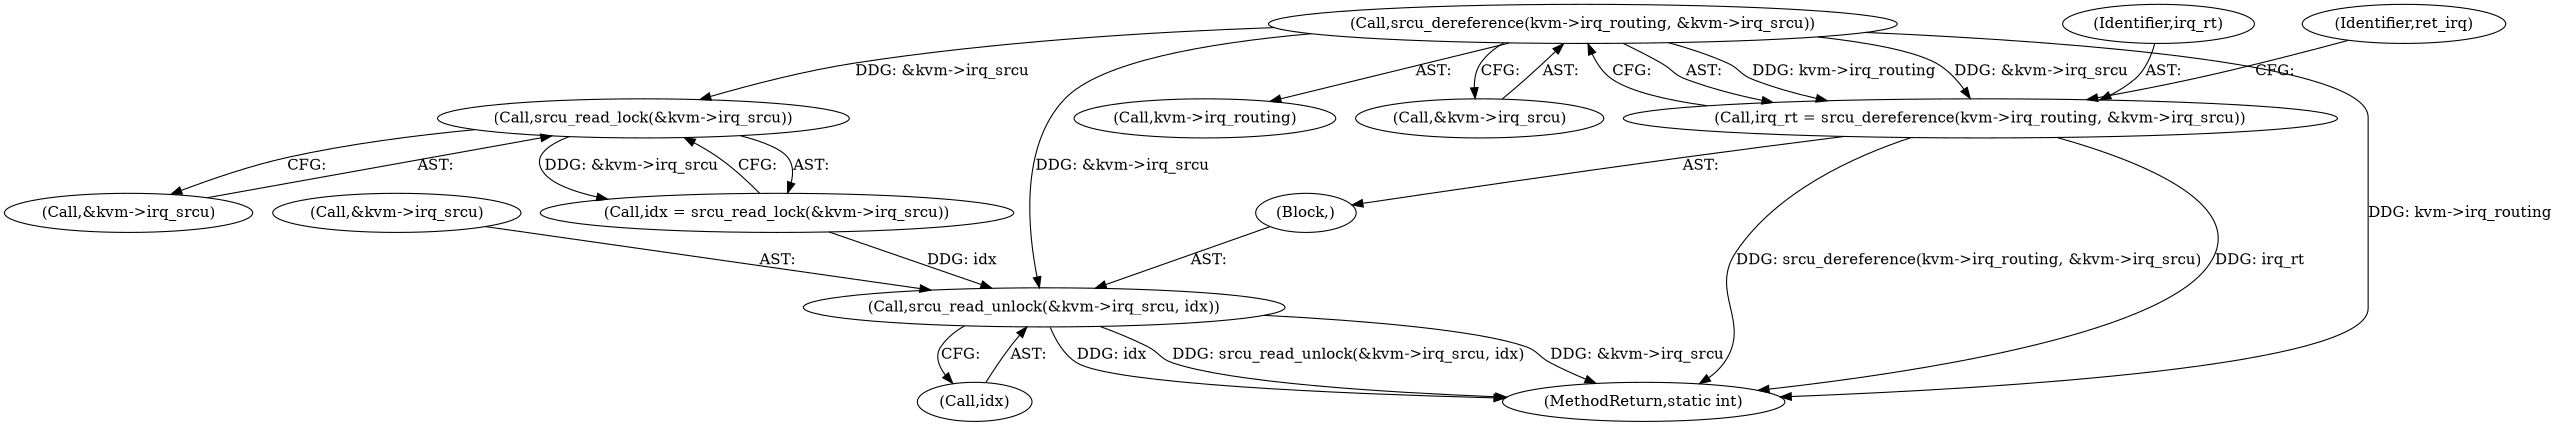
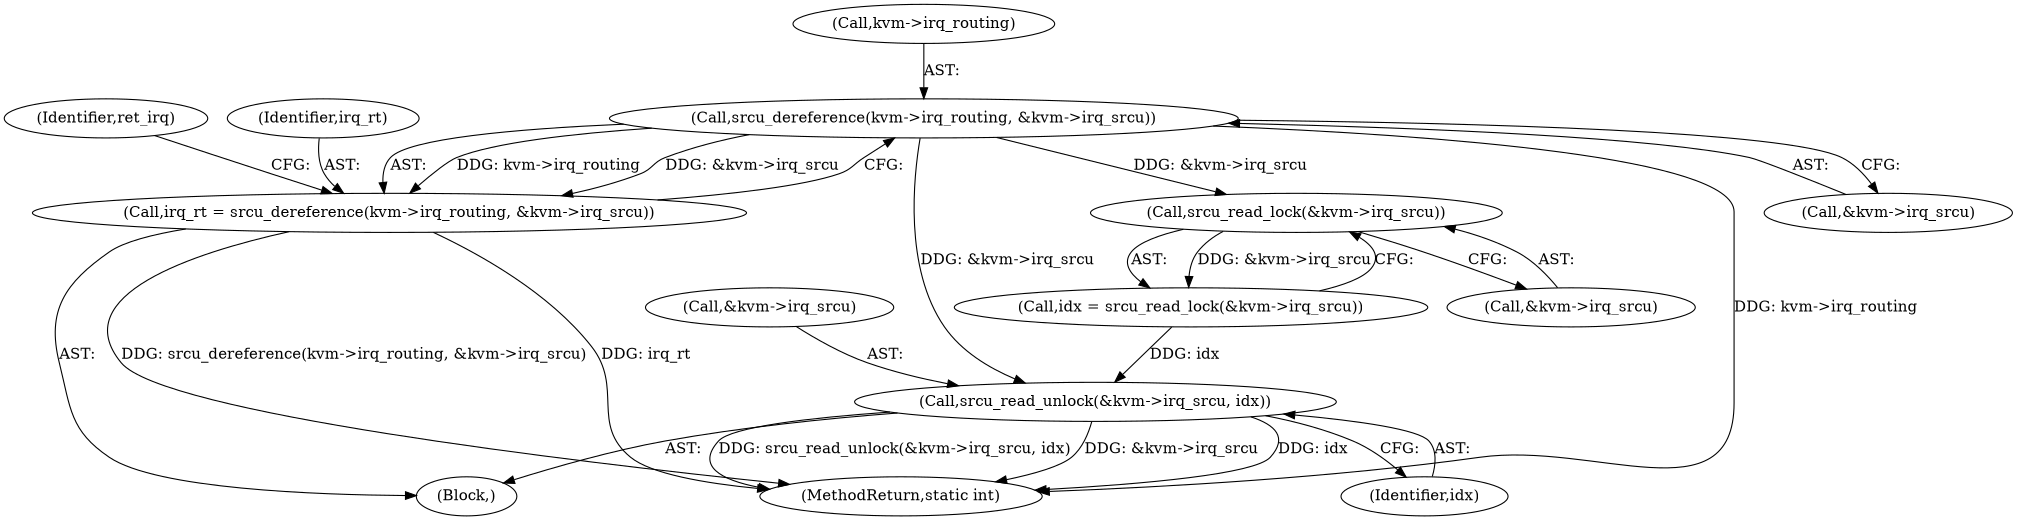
  digraph {
    n1 [label="(Call,srcu_dereference(kvm->irq_routing, &kvm->irq_srcu))"]
    n2 [label="(Call,irq_rt = srcu_dereference(kvm->irq_routing, &kvm->irq_srcu))"]
    n3 [label="(Call,srcu_read_unlock(&kvm->irq_srcu, idx))"]
    n4 [label="(Call,&kvm->irq_srcu)"]
    n5 [label="(MethodReturn,static int)"]
    n6 [label="(Call,srcu_read_lock(&kvm->irq_srcu))"]
    n7 [label="(Block,)"]
-   n8 [label="(Call,idx)"]
+   n8 [label="(Identifier,idx)"]
    n9 [label="(Call,&kvm->irq_srcu)"]
    n10 [label="(Call,idx = srcu_read_lock(&kvm->irq_srcu))"]
    n11 [label="(Identifier,ret_irq)"]
    n12 [label="(Identifier,irq_rt)"]
    n13 [label="(Call,&kvm->irq_srcu)"]
    n14 [label="(Call,kvm->irq_routing)"]
    n1 -> n2 [label="AST: "]
    n1 -> n2 [label="DDG: kvm->irq_routing"]
    n1 -> n2 [label="DDG: &kvm->irq_srcu"]
    n1 -> n3 [label="DDG: &kvm->irq_srcu"]
    n1 -> n4 [label="CFG: "]
    n1 -> n5 [label="DDG: kvm->irq_routing"]
    n1 -> n6 [label="DDG: &kvm->irq_srcu"]
    n2 -> n1 [label="CFG: "]
    n2 -> n5 [label="DDG: irq_rt"]
    n2 -> n5 [label="DDG: srcu_dereference(kvm->irq_routing, &kvm->irq_srcu)"]
    n2 -> n7 [label="AST: "]
    n3 -> n5 [label="DDG: idx"]
    n3 -> n5 [label="DDG: srcu_read_unlock(&kvm->irq_srcu, idx)"]
    n3 -> n5 [label="DDG: &kvm->irq_srcu"]
-   n7 -> n3 [label="AST: "]
+   n3 -> n7 [label="AST: "]
    n3 -> n8 [label="CFG: "]
    n4 -> n1 [label="AST: "]
    n6 -> n9 [label="CFG: "]
    n6 -> n10 [label="AST: "]
    n6 -> n10 [label="DDG: &kvm->irq_srcu"]
    n8 -> n3 [label="AST: "]
    n9 -> n6 [label="AST: "]
    n10 -> n3 [label="DDG: idx"]
    n10 -> n6 [label="CFG: "]
    n11 -> n2 [label="CFG: "]
    n12 -> n2 [label="AST: "]
    n13 -> n3 [label="AST: "]
-   n1 -> n14 [label="AST: "]
+   n14 -> n1 [label="AST: "]
  }
